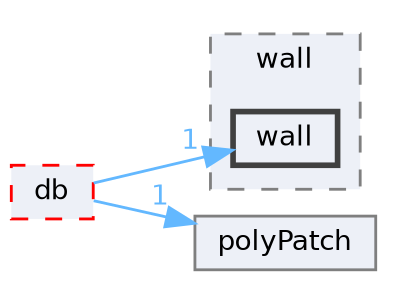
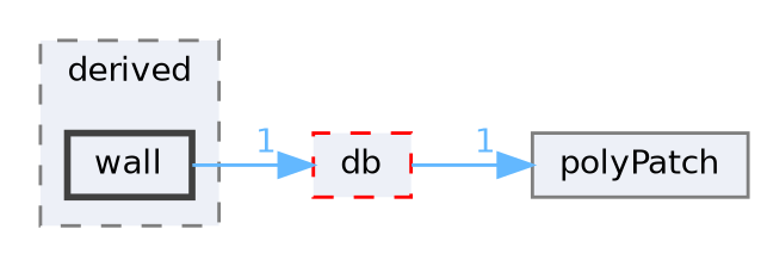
  digraph {
    compound=true
    rankdir=LR
    node [fillcolor="#edf0f7" fontname=Helvetica fontsize=10 shape=box]
    edge [color=steelblue1 fontcolor=steelblue1 fontname=Helvetica fontsize=10 headlabel=1 labeldistance=1.5 labelfontname=Helvetica labelfontsize=10]
    n1 [color=grey25 height=0.2 label=wall style="filled,bold" width=0.4]
    n2 [color=red height=0.2 label=db style="filled,dashed" width=0.4]
    n3 [color=grey50 height=0.2 label=polyPatch style=filled width=0.4]
    subgraph cluster_1 {
      bgcolor="#edf0f7"
      fontname=Helvetica
      fontsize=10
-     label=wall
+     label=derived
      pencolor=grey50
      style="filled,dashed"
      n1
    }
-   n2 -> n1
+   n1 -> n2
    n2 -> n3
  }
